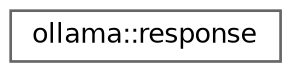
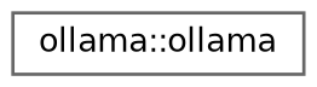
  digraph {
    rankdir=LR
-   n1 [color=grey40 fillcolor=white fontname=Helvetica fontsize=10 height=0.2 label="ollama::response" shape=box style=filled width=0.4]
+   n1 [color=grey40 fillcolor=white fontname=Helvetica fontsize=10 height=0.2 label="ollama::ollama" shape=box style=filled width=0.4]
  }
